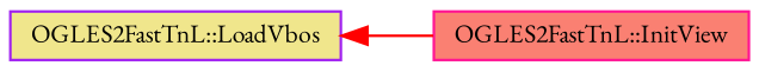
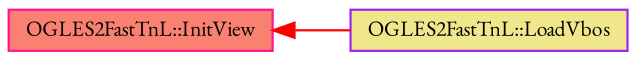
  digraph {
    rankdir=LR
    fontname="EB Garamond"
    node [fontname="EB Garamond" fontsize=10 shape=record style=filled]
    n1 [color=purple fillcolor=khaki fontcolor=black height=0.2 label="OGLES2FastTnL::LoadVbos" width=0.4]
    n2 [color=deeppink fillcolor=salmon height=0.2 label="OGLES2FastTnL::InitView" width=0.4]
-   n1 -> n2 [color=red dir=back fontname="EB Garamond" fontsize=10 labelfontname=Helvetica labelfontsize=10 style=solid]
+   n2 -> n1 [color=red dir=back fontname="EB Garamond" fontsize=10 labelfontname=Helvetica labelfontsize=10 style=solid]
  }
